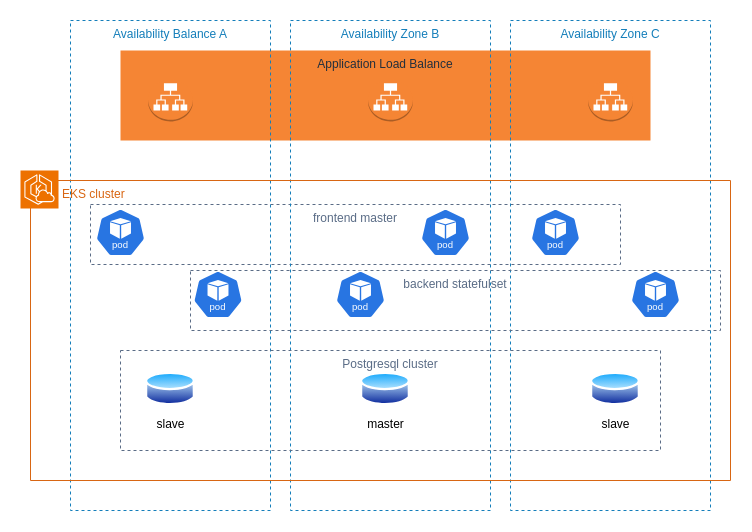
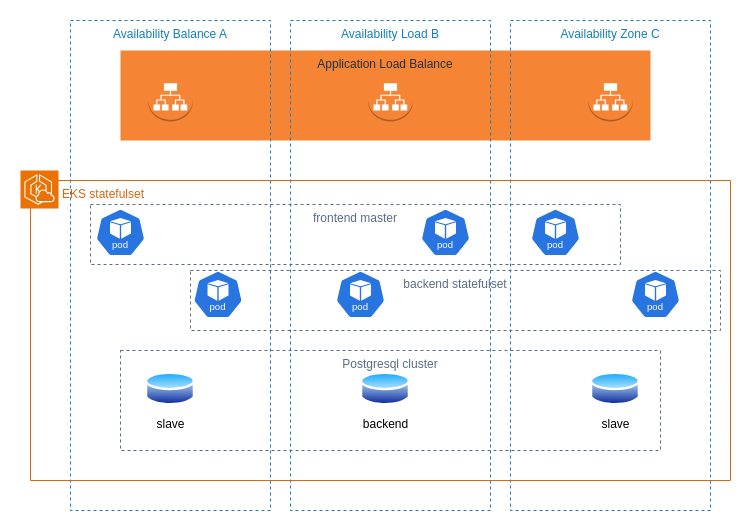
  <mxCell id="0" />
  <mxCell id="1" parent="0" />
  <mxCell id="2" value="frontend master" style="fillColor=none;strokeColor=#5A6C86;dashed=1;verticalAlign=top;fontStyle=0;fontColor=#5A6C86;whiteSpace=wrap;html=1;" vertex="1" parent="1"><mxGeometry x="90" y="204" width="530" height="60" as="geometry" /></mxCell>
  <mxCell id="3" value="Application Load Balance" style="fillColor=#f58534;strokeColor=none;dashed=0;verticalAlign=top;fontStyle=0;fontColor=#232F3D;whiteSpace=wrap;html=1;" vertex="1" parent="1"><mxGeometry x="120" y="50" width="530" height="90" as="geometry" /></mxCell>
  <mxCell id="4" value="Availability Balance A" style="fillColor=none;strokeColor=#147EBA;dashed=1;verticalAlign=top;fontStyle=0;fontColor=#147EBA;whiteSpace=wrap;html=1;" vertex="1" parent="1"><mxGeometry x="70" y="20" width="200" height="490" as="geometry" /></mxCell>
- <mxCell id="5" value="Availability Zone B" style="fillColor=none;strokeColor=#147EBA;dashed=1;verticalAlign=top;fontStyle=0;fontColor=#147EBA;whiteSpace=wrap;html=1;" vertex="1" parent="1"><mxGeometry x="290" y="20" width="200" height="490" as="geometry" /></mxCell>
+ <mxCell id="5" value="Availability Load B" style="fillColor=none;strokeColor=#147EBA;dashed=1;verticalAlign=top;fontStyle=0;fontColor=#147EBA;whiteSpace=wrap;html=1;" vertex="1" parent="1"><mxGeometry x="290" y="20" width="200" height="490" as="geometry" /></mxCell>
  <mxCell id="6" value="Availability Zone C" style="fillColor=none;strokeColor=#147EBA;dashed=1;verticalAlign=top;fontStyle=0;fontColor=#147EBA;whiteSpace=wrap;html=1;" vertex="1" parent="1"><mxGeometry x="510" y="20" width="200" height="490" as="geometry" /></mxCell>
- <mxCell id="7" value="EKS cluster" style="points=[[0,0],[0.25,0],[0.5,0],[0.75,0],[1,0],[1,0.25],[1,0.5],[1,0.75],[1,1],[0.75,1],[0.5,1],[0.25,1],[0,1],[0,0.75],[0,0.5],[0,0.25]];outlineConnect=0;gradientColor=none;html=1;whiteSpace=wrap;fontSize=12;fontStyle=0;container=1;pointerEvents=0;collapsible=0;recursiveResize=0;shape=mxgraph.aws4.group;grIcon=mxgraph.aws4.group_spot_fleet;strokeColor=#D86613;fillColor=none;verticalAlign=top;align=left;spacingLeft=30;fontColor=#D86613;dashed=0;" vertex="1" parent="1"><mxGeometry x="30" y="180" width="700" height="300" as="geometry" /></mxCell>
+ <mxCell id="7" value="EKS statefulset" style="points=[[0,0],[0.25,0],[0.5,0],[0.75,0],[1,0],[1,0.25],[1,0.5],[1,0.75],[1,1],[0.75,1],[0.5,1],[0.25,1],[0,1],[0,0.75],[0,0.5],[0,0.25]];outlineConnect=0;gradientColor=none;html=1;whiteSpace=wrap;fontSize=12;fontStyle=0;container=1;pointerEvents=0;collapsible=0;recursiveResize=0;shape=mxgraph.aws4.group;grIcon=mxgraph.aws4.group_spot_fleet;strokeColor=#D86613;fillColor=none;verticalAlign=top;align=left;spacingLeft=30;fontColor=#D86613;dashed=0;" vertex="1" parent="1"><mxGeometry x="30" y="180" width="700" height="300" as="geometry" /></mxCell>
  <mxCell id="8" value="" style="sketch=0;points=[[0,0,0],[0.25,0,0],[0.5,0,0],[0.75,0,0],[1,0,0],[0,1,0],[0.25,1,0],[0.5,1,0],[0.75,1,0],[1,1,0],[0,0.25,0],[0,0.5,0],[0,0.75,0],[1,0.25,0],[1,0.5,0],[1,0.75,0]];outlineConnect=0;fontColor=#232F3E;fillColor=#ED7100;strokeColor=#ffffff;dashed=0;verticalLabelPosition=bottom;verticalAlign=top;align=center;html=1;fontSize=12;fontStyle=0;aspect=fixed;shape=mxgraph.aws4.resourceIcon;resIcon=mxgraph.aws4.eks_cloud;" vertex="1" parent="7"><mxGeometry x="-10" y="-10" width="38" height="38" as="geometry" /></mxCell>
  <mxCell id="9" value="slave" style="image;aspect=fixed;perimeter=ellipsePerimeter;html=1;align=center;shadow=0;dashed=0;spacingTop=3;image=img/lib/active_directory/database.svg;" vertex="1" parent="7"><mxGeometry x="115" y="190" width="50" height="37" as="geometry" /></mxCell>
- <mxCell id="10" value="master" style="image;aspect=fixed;perimeter=ellipsePerimeter;html=1;align=center;shadow=0;dashed=0;spacingTop=3;image=img/lib/active_directory/database.svg;" vertex="1" parent="7"><mxGeometry x="330" y="190" width="50" height="37" as="geometry" /></mxCell>
+ <mxCell id="10" value="backend" style="image;aspect=fixed;perimeter=ellipsePerimeter;html=1;align=center;shadow=0;dashed=0;spacingTop=3;image=img/lib/active_directory/database.svg;" vertex="1" parent="7"><mxGeometry x="330" y="190" width="50" height="37" as="geometry" /></mxCell>
  <mxCell id="11" value="slave" style="image;aspect=fixed;perimeter=ellipsePerimeter;html=1;align=center;shadow=0;dashed=0;spacingTop=3;image=img/lib/active_directory/database.svg;" vertex="1" parent="7"><mxGeometry x="560" y="190" width="50" height="37" as="geometry" /></mxCell>
  <mxCell id="12" value="" style="aspect=fixed;sketch=0;html=1;dashed=0;whitespace=wrap;verticalLabelPosition=bottom;verticalAlign=top;fillColor=#2875E2;strokeColor=#ffffff;points=[[0.005,0.63,0],[0.1,0.2,0],[0.9,0.2,0],[0.5,0,0],[0.995,0.63,0],[0.72,0.99,0],[0.5,1,0],[0.28,0.99,0]];shape=mxgraph.kubernetes.icon2;kubernetesLabel=1;prIcon=pod" vertex="1" parent="7"><mxGeometry x="65" y="28" width="50" height="48" as="geometry" /></mxCell>
  <mxCell id="13" value="" style="aspect=fixed;sketch=0;html=1;dashed=0;whitespace=wrap;verticalLabelPosition=bottom;verticalAlign=top;fillColor=#2875E2;strokeColor=#ffffff;points=[[0.005,0.63,0],[0.1,0.2,0],[0.9,0.2,0],[0.5,0,0],[0.995,0.63,0],[0.72,0.99,0],[0.5,1,0],[0.28,0.99,0]];shape=mxgraph.kubernetes.icon2;kubernetesLabel=1;prIcon=pod" vertex="1" parent="7"><mxGeometry x="500" y="28" width="50" height="48" as="geometry" /></mxCell>
  <mxCell id="14" value="" style="aspect=fixed;sketch=0;html=1;dashed=0;whitespace=wrap;verticalLabelPosition=bottom;verticalAlign=top;fillColor=#2875E2;strokeColor=#ffffff;points=[[0.005,0.63,0],[0.1,0.2,0],[0.9,0.2,0],[0.5,0,0],[0.995,0.63,0],[0.72,0.99,0],[0.5,1,0],[0.28,0.99,0]];shape=mxgraph.kubernetes.icon2;kubernetesLabel=1;prIcon=pod" vertex="1" parent="7"><mxGeometry x="600" y="90" width="50" height="48" as="geometry" /></mxCell>
  <mxCell id="15" value="Postgresql cluster" style="fillColor=none;strokeColor=#5A6C86;dashed=1;verticalAlign=top;fontStyle=0;fontColor=#5A6C86;whiteSpace=wrap;html=1;" vertex="1" parent="7"><mxGeometry x="90" y="170" width="540" height="100" as="geometry" /></mxCell>
  <mxCell id="16" value="" style="aspect=fixed;sketch=0;html=1;dashed=0;whitespace=wrap;verticalLabelPosition=bottom;verticalAlign=top;fillColor=#2875E2;strokeColor=#ffffff;points=[[0.005,0.63,0],[0.1,0.2,0],[0.9,0.2,0],[0.5,0,0],[0.995,0.63,0],[0.72,0.99,0],[0.5,1,0],[0.28,0.99,0]];shape=mxgraph.kubernetes.icon2;kubernetesLabel=1;prIcon=pod" vertex="1" parent="7"><mxGeometry x="390" y="28" width="50" height="48" as="geometry" /></mxCell>
  <mxCell id="17" value="" style="outlineConnect=0;dashed=0;verticalLabelPosition=bottom;verticalAlign=top;align=center;html=1;shape=mxgraph.aws3.application_load_balancer;fillColor=#F58534;gradientColor=none;" vertex="1" parent="1"><mxGeometry x="147.5" y="79" width="45" height="42" as="geometry" /></mxCell>
  <mxCell id="18" value="" style="outlineConnect=0;dashed=0;verticalLabelPosition=bottom;verticalAlign=top;align=center;html=1;shape=mxgraph.aws3.application_load_balancer;fillColor=#F58534;gradientColor=none;" vertex="1" parent="1"><mxGeometry x="367.5" y="79" width="45" height="42" as="geometry" /></mxCell>
  <mxCell id="19" value="" style="outlineConnect=0;dashed=0;verticalLabelPosition=bottom;verticalAlign=top;align=center;html=1;shape=mxgraph.aws3.application_load_balancer;fillColor=#F58534;gradientColor=none;" vertex="1" parent="1"><mxGeometry x="587.5" y="79" width="45" height="42" as="geometry" /></mxCell>
  <mxCell id="20" value="" style="aspect=fixed;sketch=0;html=1;dashed=0;whitespace=wrap;verticalLabelPosition=bottom;verticalAlign=top;fillColor=#2875E2;strokeColor=#ffffff;points=[[0.005,0.63,0],[0.1,0.2,0],[0.9,0.2,0],[0.5,0,0],[0.995,0.63,0],[0.72,0.99,0],[0.5,1,0],[0.28,0.99,0]];shape=mxgraph.kubernetes.icon2;kubernetesLabel=1;prIcon=pod" vertex="1" parent="1"><mxGeometry x="192.5" y="270" width="50" height="48" as="geometry" /></mxCell>
  <mxCell id="21" value="backend statefulset" style="fillColor=none;strokeColor=#5A6C86;dashed=1;verticalAlign=top;fontStyle=0;fontColor=#5A6C86;whiteSpace=wrap;html=1;" vertex="1" parent="1"><mxGeometry x="190" y="270" width="530" height="60" as="geometry" /></mxCell>
  <mxCell id="22" value="" style="aspect=fixed;sketch=0;html=1;dashed=0;whitespace=wrap;verticalLabelPosition=bottom;verticalAlign=top;fillColor=#2875E2;strokeColor=#ffffff;points=[[0.005,0.63,0],[0.1,0.2,0],[0.9,0.2,0],[0.5,0,0],[0.995,0.63,0],[0.72,0.99,0],[0.5,1,0],[0.28,0.99,0]];shape=mxgraph.kubernetes.icon2;kubernetesLabel=1;prIcon=pod" vertex="1" parent="1"><mxGeometry x="335" y="270" width="50" height="48" as="geometry" /></mxCell>
